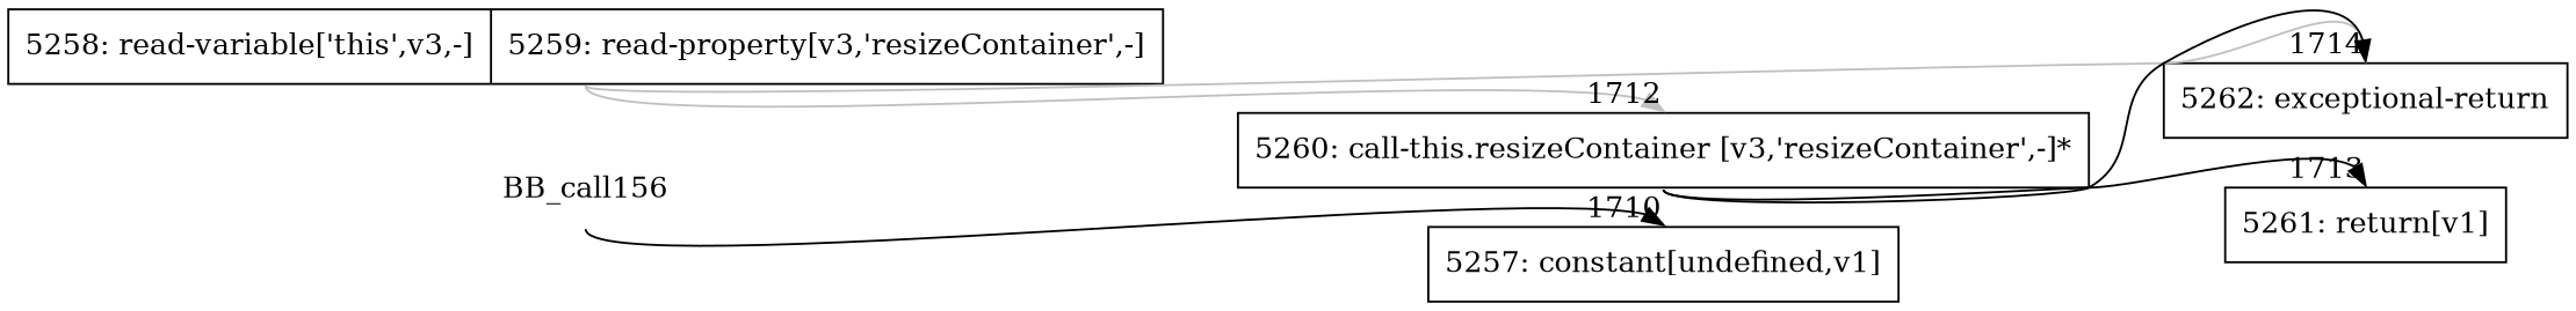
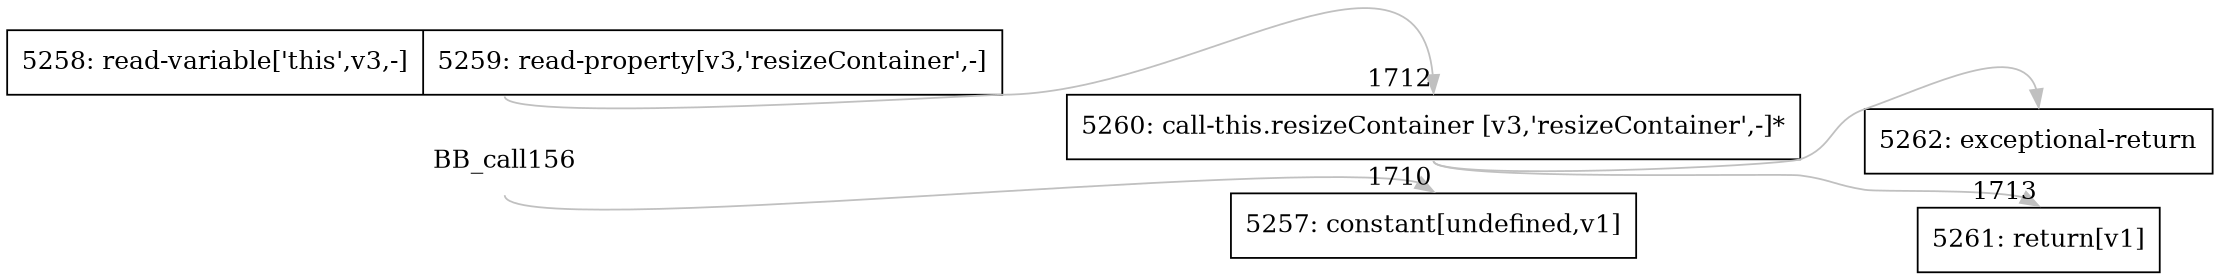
  digraph {
    rankdir=LR
    node [shape=record]
    edge [headport=n tailport=s color=gray]
    n1 [label=BB_call156 shape=none]
    n2 [label="{5257: constant[undefined,v1]}"]
    n3 [label="{5258: read-variable['this',v3,-]|5259: read-property[v3,'resizeContainer',-]}"]
    n4 [label="{5260: call-this.resizeContainer [v3,'resizeContainer',-]*}"]
    n5 [label="{5262: exceptional-return}"]
    n6 [label="{5261: return[v1]}"]
-   n1 -> n2 [headlabel="    1710" color=""]
+   n1 -> n2 [headlabel="    1710"]
    n3 -> n4 [headlabel="      1712"]
-   n3 -> n5 [headlabel="      1714"]
-   n4 -> n5 [color=black]
-   n4 -> n6 [headlabel="      1713" color=""]
+   n4 -> n5
+   n4 -> n6 [headlabel="      1713"]
  }
